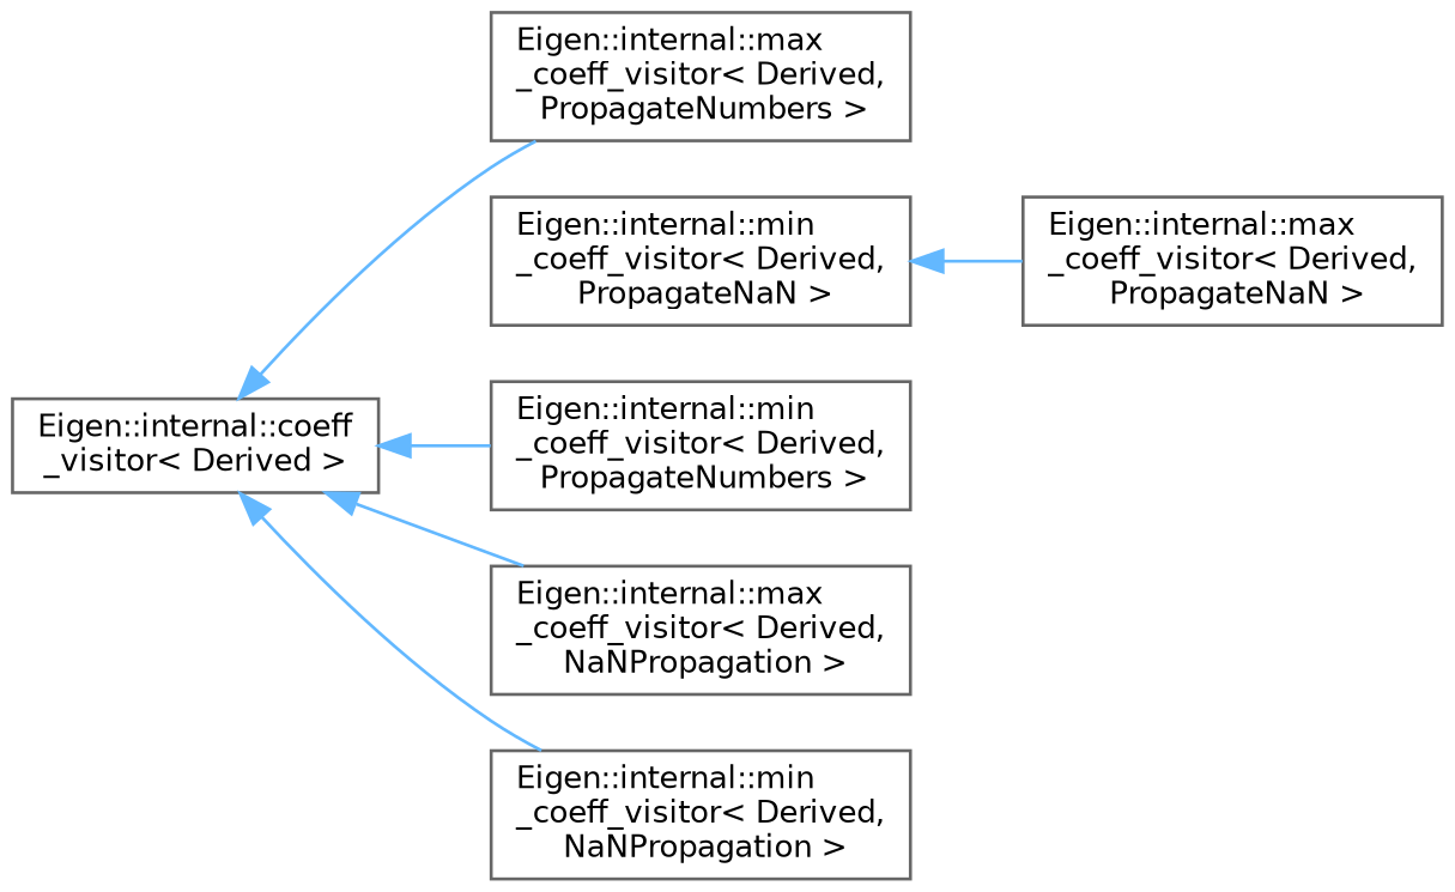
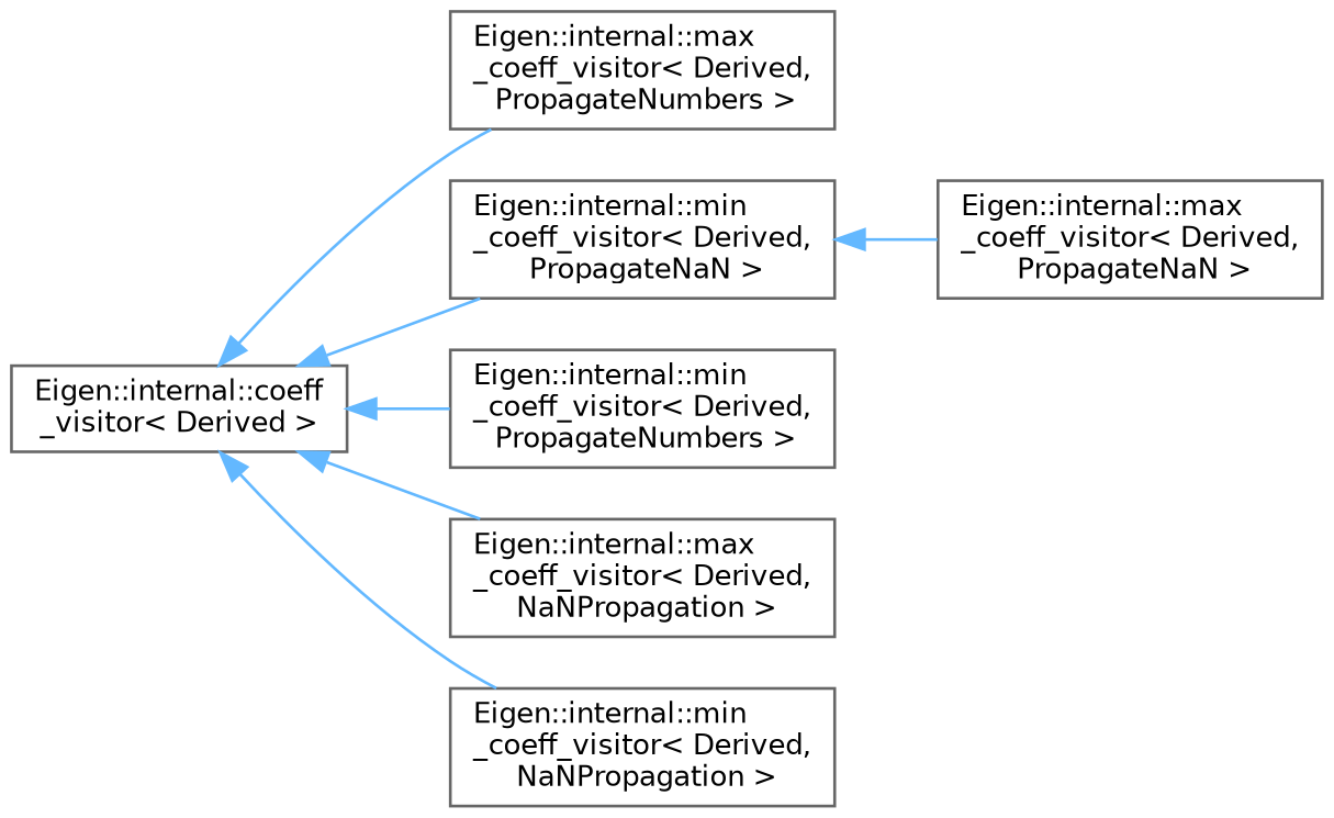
  digraph {
    rankdir=LR
    node [color=grey40 fillcolor=white fontname=Helvetica fontsize=10 shape=box style=filled]
    edge [color=steelblue1 dir=back fontname=Helvetica fontsize=10 labelfontname=Helvetica labelfontsize=10 style=solid]
    n1 [height=0.2 label="Eigen::internal::coeff\l_visitor\< Derived \>" width=0.4]
    n2 [height=0.2 label="Eigen::internal::max\l_coeff_visitor\< Derived,\l PropagateNumbers \>" width=0.4]
    n3 [height=0.2 label="Eigen::internal::min\l_coeff_visitor\< Derived,\l PropagateNaN \>" width=0.4]
    n4 [height=0.2 label="Eigen::internal::min\l_coeff_visitor\< Derived,\l PropagateNumbers \>" width=0.4]
    n5 [height=0.2 label="Eigen::internal::max\l_coeff_visitor\< Derived,\l NaNPropagation \>" width=0.4]
    n6 [height=0.2 label="Eigen::internal::min\l_coeff_visitor\< Derived,\l NaNPropagation \>" width=0.4]
    n7 [height=0.2 label="Eigen::internal::max\l_coeff_visitor\< Derived,\l PropagateNaN \>" width=0.4]
    n1 -> n2
+   n1 -> n3
    n1 -> n4
    n1 -> n5
    n1 -> n6
    n3 -> n7
  }
